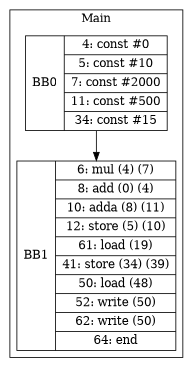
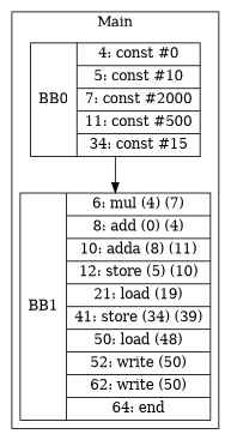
  digraph {
    fontname="DejaVu Serif"
    node [shape=record fontname="DejaVu Serif"]
    n1 [label="<b>BB0|{4: const #0|5: const #10|7: const #2000|11: const #500|34: const #15}"]
-   n2 [label="<b>BB1|{6: mul (4) (7)|8: add (0) (4)|10: adda (8) (11)|12: store (5) (10)|61: load (19)|41: store (34) (39)|50: load (48)|52: write (50)|62: write (50)|64: end}"]
+   n2 [label="<b>BB1|{6: mul (4) (7)|8: add (0) (4)|10: adda (8) (11)|12: store (5) (10)|21: load (19)|41: store (34) (39)|50: load (48)|52: write (50)|62: write (50)|64: end}"]
    subgraph cluster_1 {
      label=Main
      n1
      n2
    }
    n1 -> n2 [headport=n tailport=s fontname="DejaVu Serif"]
  }
